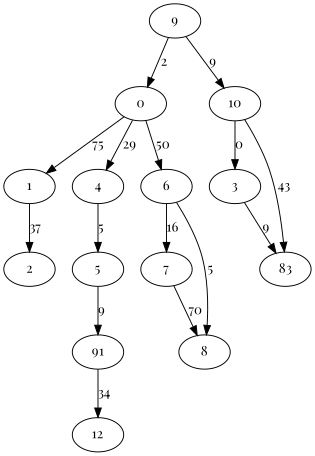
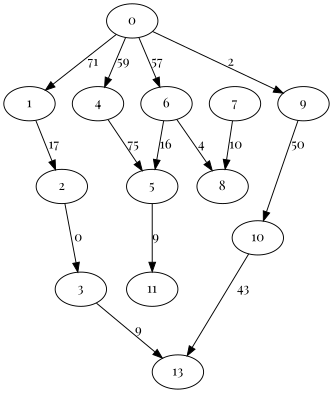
  digraph {
    fontname="Playfair Display"
    node [fontname="Playfair Display"]
    edge [fontname="Playfair Display"]
    0
    1
    4
    6
    9
    2
    5
    7
    8
    10
    3
-   11 [label=91]
-   13 [label=83]
-   12
-   0 -> 1 [label=75]
-   0 -> 4 [label=29]
-   0 -> 6 [label=50]
-   9 -> 0 [label=2]
-   1 -> 2 [label=37]
-   4 -> 5 [label=5]
-   6 -> 7 [label=16]
-   6 -> 8 [label=5]
-   9 -> 10 [label=9]
-   10 -> 3 [label=0]
+   11
+   13
+   0 -> 1 [label=71]
+   0 -> 4 [label=59]
+   0 -> 6 [label=57]
+   0 -> 9 [label=2]
+   1 -> 2 [label=17]
+   4 -> 5 [label=75]
+   6 -> 5 [label=16]
+   6 -> 8 [label=4]
+   9 -> 10 [label=50]
+   2 -> 3 [label=0]
    5 -> 11 [label=9]
-   7 -> 8 [label=70]
+   7 -> 8 [label=10]
    10 -> 13 [label=43]
    3 -> 13 [label=9]
-   11 -> 12 [label=34]
  }
